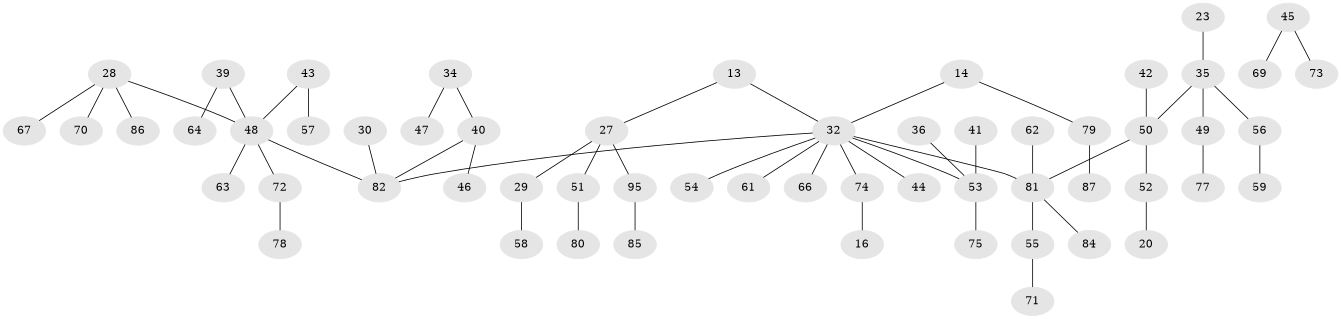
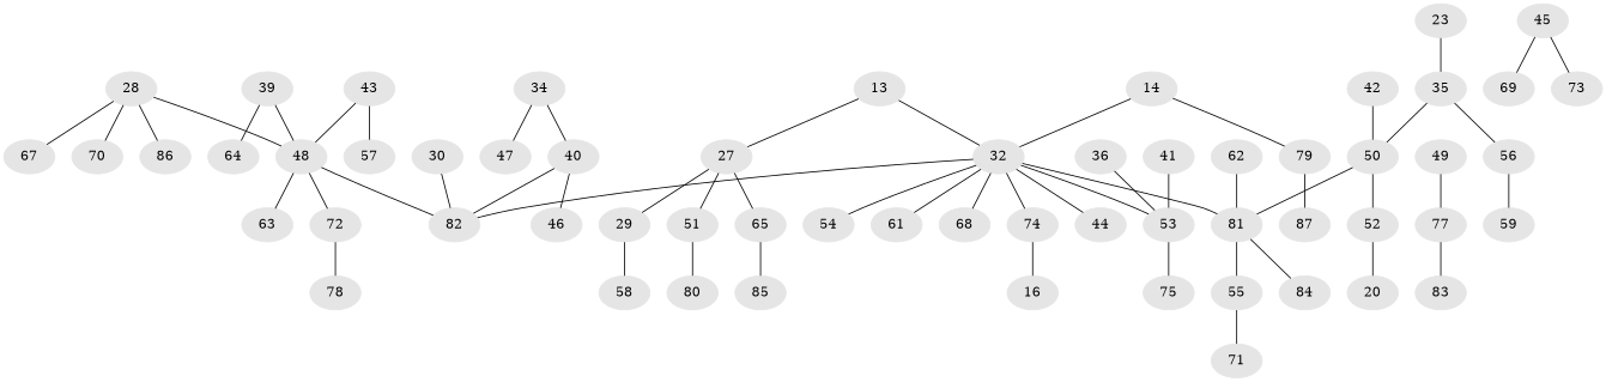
  graph {
    node [color=gray90 style=filled]
    13
    27
    32 [super="+16+7+12+15+20+24+26"]
    29
    51
-   65 [label=95]
+   65
    82 [super="+25"]
    44
    53 [super="+33"]
    54
    61
-   66
+   66 [label=68]
    74
    81 [super="+3"]
    14
    79
    87
    35 [super="+19+21"]
    49
    50 [super="+10"]
    56
    23
    58
    80
    85
    48 [super="+38+37+31"]
    63
    72
    28
    67
    70
    86
    30
    75
    n35 [label=16]
    55
    84
    40 [super="+22"]
    46
    34
    47
    45
    69
    73
    77
    52
    59
    36
    39
    64
    41
    42
    43
    57
    78
+   83
    n57 [label=20]
    71
    62
    13 -- 27
    13 -- 32
    27 -- 29
    27 -- 51
    27 -- 65
    32 -- 82
    32 -- 44
    32 -- 53
    32 -- 54
    32 -- 61
    32 -- 66
    32 -- 74
    32 -- 81
    29 -- 58
    51 -- 80
    65 -- 85
    53 -- 75
    74 -- n35
    81 -- 55
    81 -- 84
    14 -- 32
    14 -- 79
    79 -- 87
-   35 -- 49
    35 -- 50
    35 -- 56
    49 -- 77
    50 -- 81
    50 -- 52
    56 -- 59
    23 -- 35
    48 -- 82
    48 -- 63
    48 -- 72
    72 -- 78
    28 -- 48
    28 -- 67
    28 -- 70
    28 -- 86
    30 -- 82
    55 -- 71
    40 -- 82
    40 -- 46
    34 -- 40
    34 -- 47
    45 -- 69
    45 -- 73
+   77 -- 83
    52 -- n57
    36 -- 53
    39 -- 48
    39 -- 64
    41 -- 53
    42 -- 50
    43 -- 48
    43 -- 57
    62 -- 81
  }
